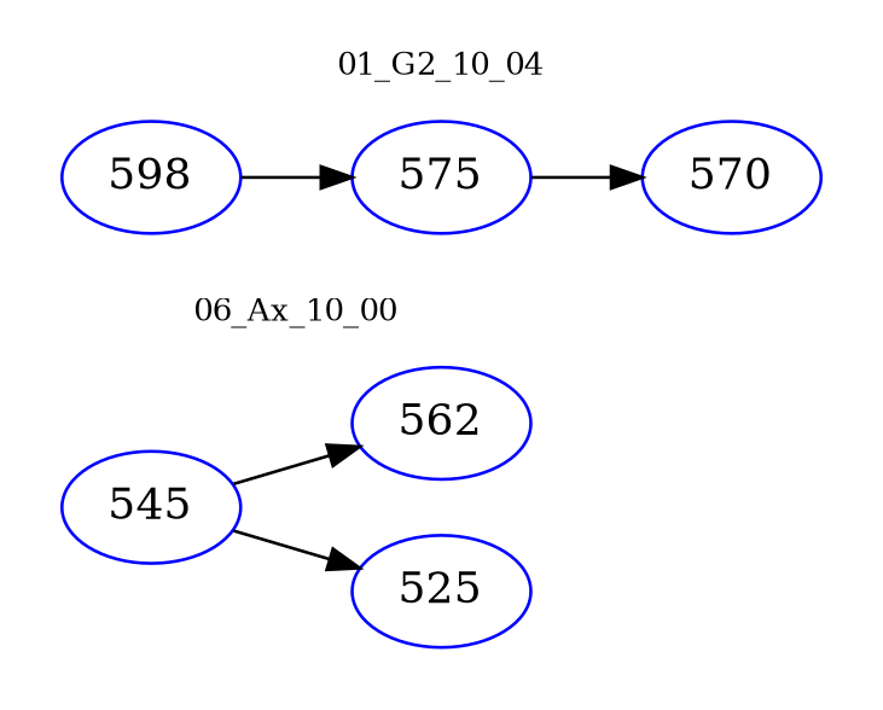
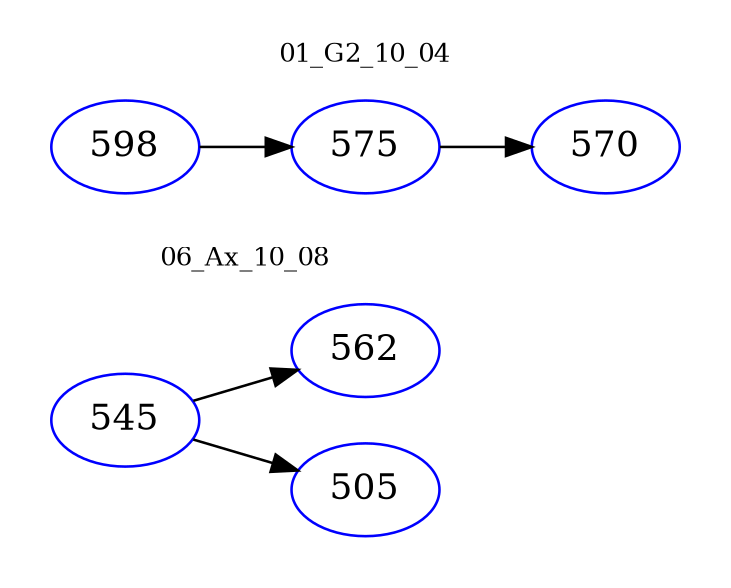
  digraph {
    rankdir=LR
    node [color=blue]
    edge [color=black]
    n1 [label=545]
-   n2 [label=525]
+   n2 [label=505]
    n3 [label=562]
    n4 [label=575]
    n5 [label=570]
    n6 [label=598]
    subgraph cluster_1 {
      color=white
      fontsize=10
-     label="06_Ax_10_00"
+     label="06_Ax_10_08"
      n1
      n2
      n3
    }
    subgraph cluster_2 {
      color=white
      fontsize=10
      label="01_G2_10_04"
      n4
      n5
      n6
    }
    n1 -> n2
    n1 -> n3
    n4 -> n5
    n6 -> n4
  }
